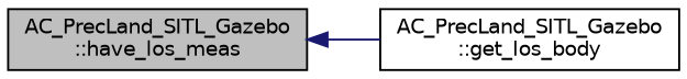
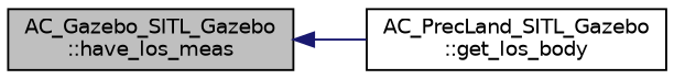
  digraph {
    rankdir=LR
    node [color=black fontname=Helvetica fontsize=10 shape=record style=filled]
-   n1 [fillcolor=grey75 fontcolor=black height=0.2 label="AC_PrecLand_SITL_Gazebo\l::have_los_meas" width=0.4]
+   n1 [fillcolor=grey75 fontcolor=black height=0.2 label="AC_Gazebo_SITL_Gazebo\l::have_los_meas" width=0.4]
    n2 [fillcolor=white height=0.2 label="AC_PrecLand_SITL_Gazebo\l::get_los_body" width=0.4]
    n1 -> n2 [color=midnightblue dir=back fontname=Helvetica fontsize=10 labelfontname=Helvetica labelfontsize=10 style=solid]
  }
